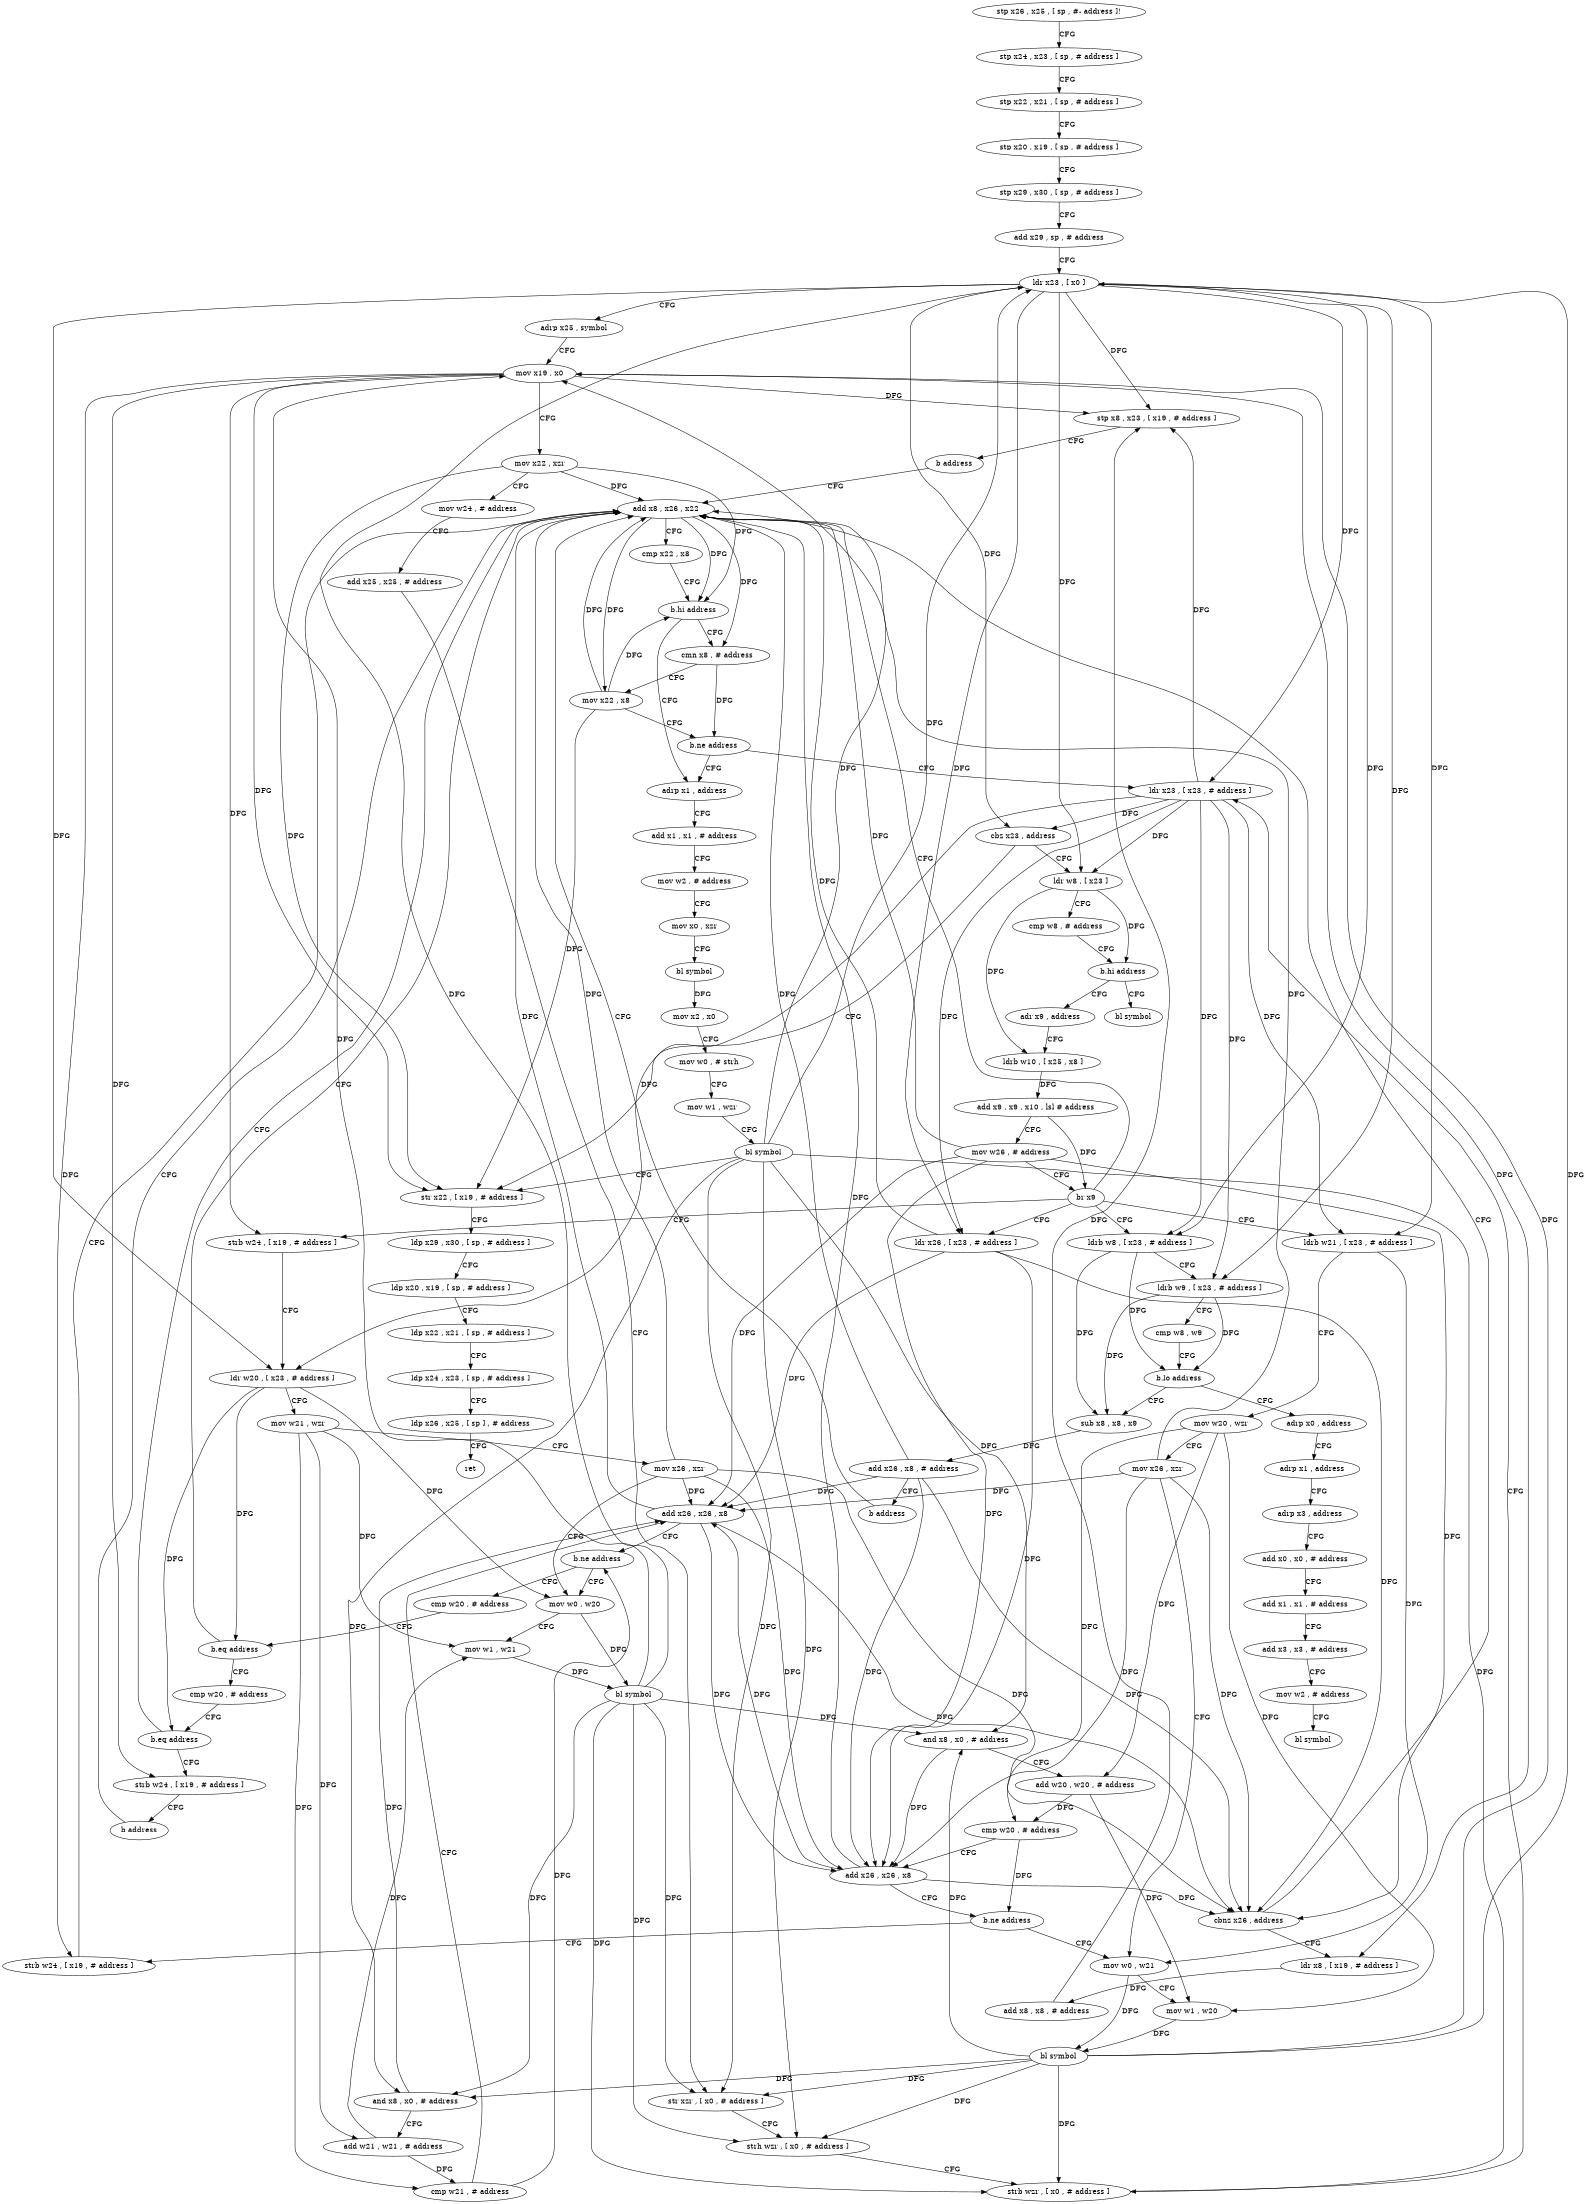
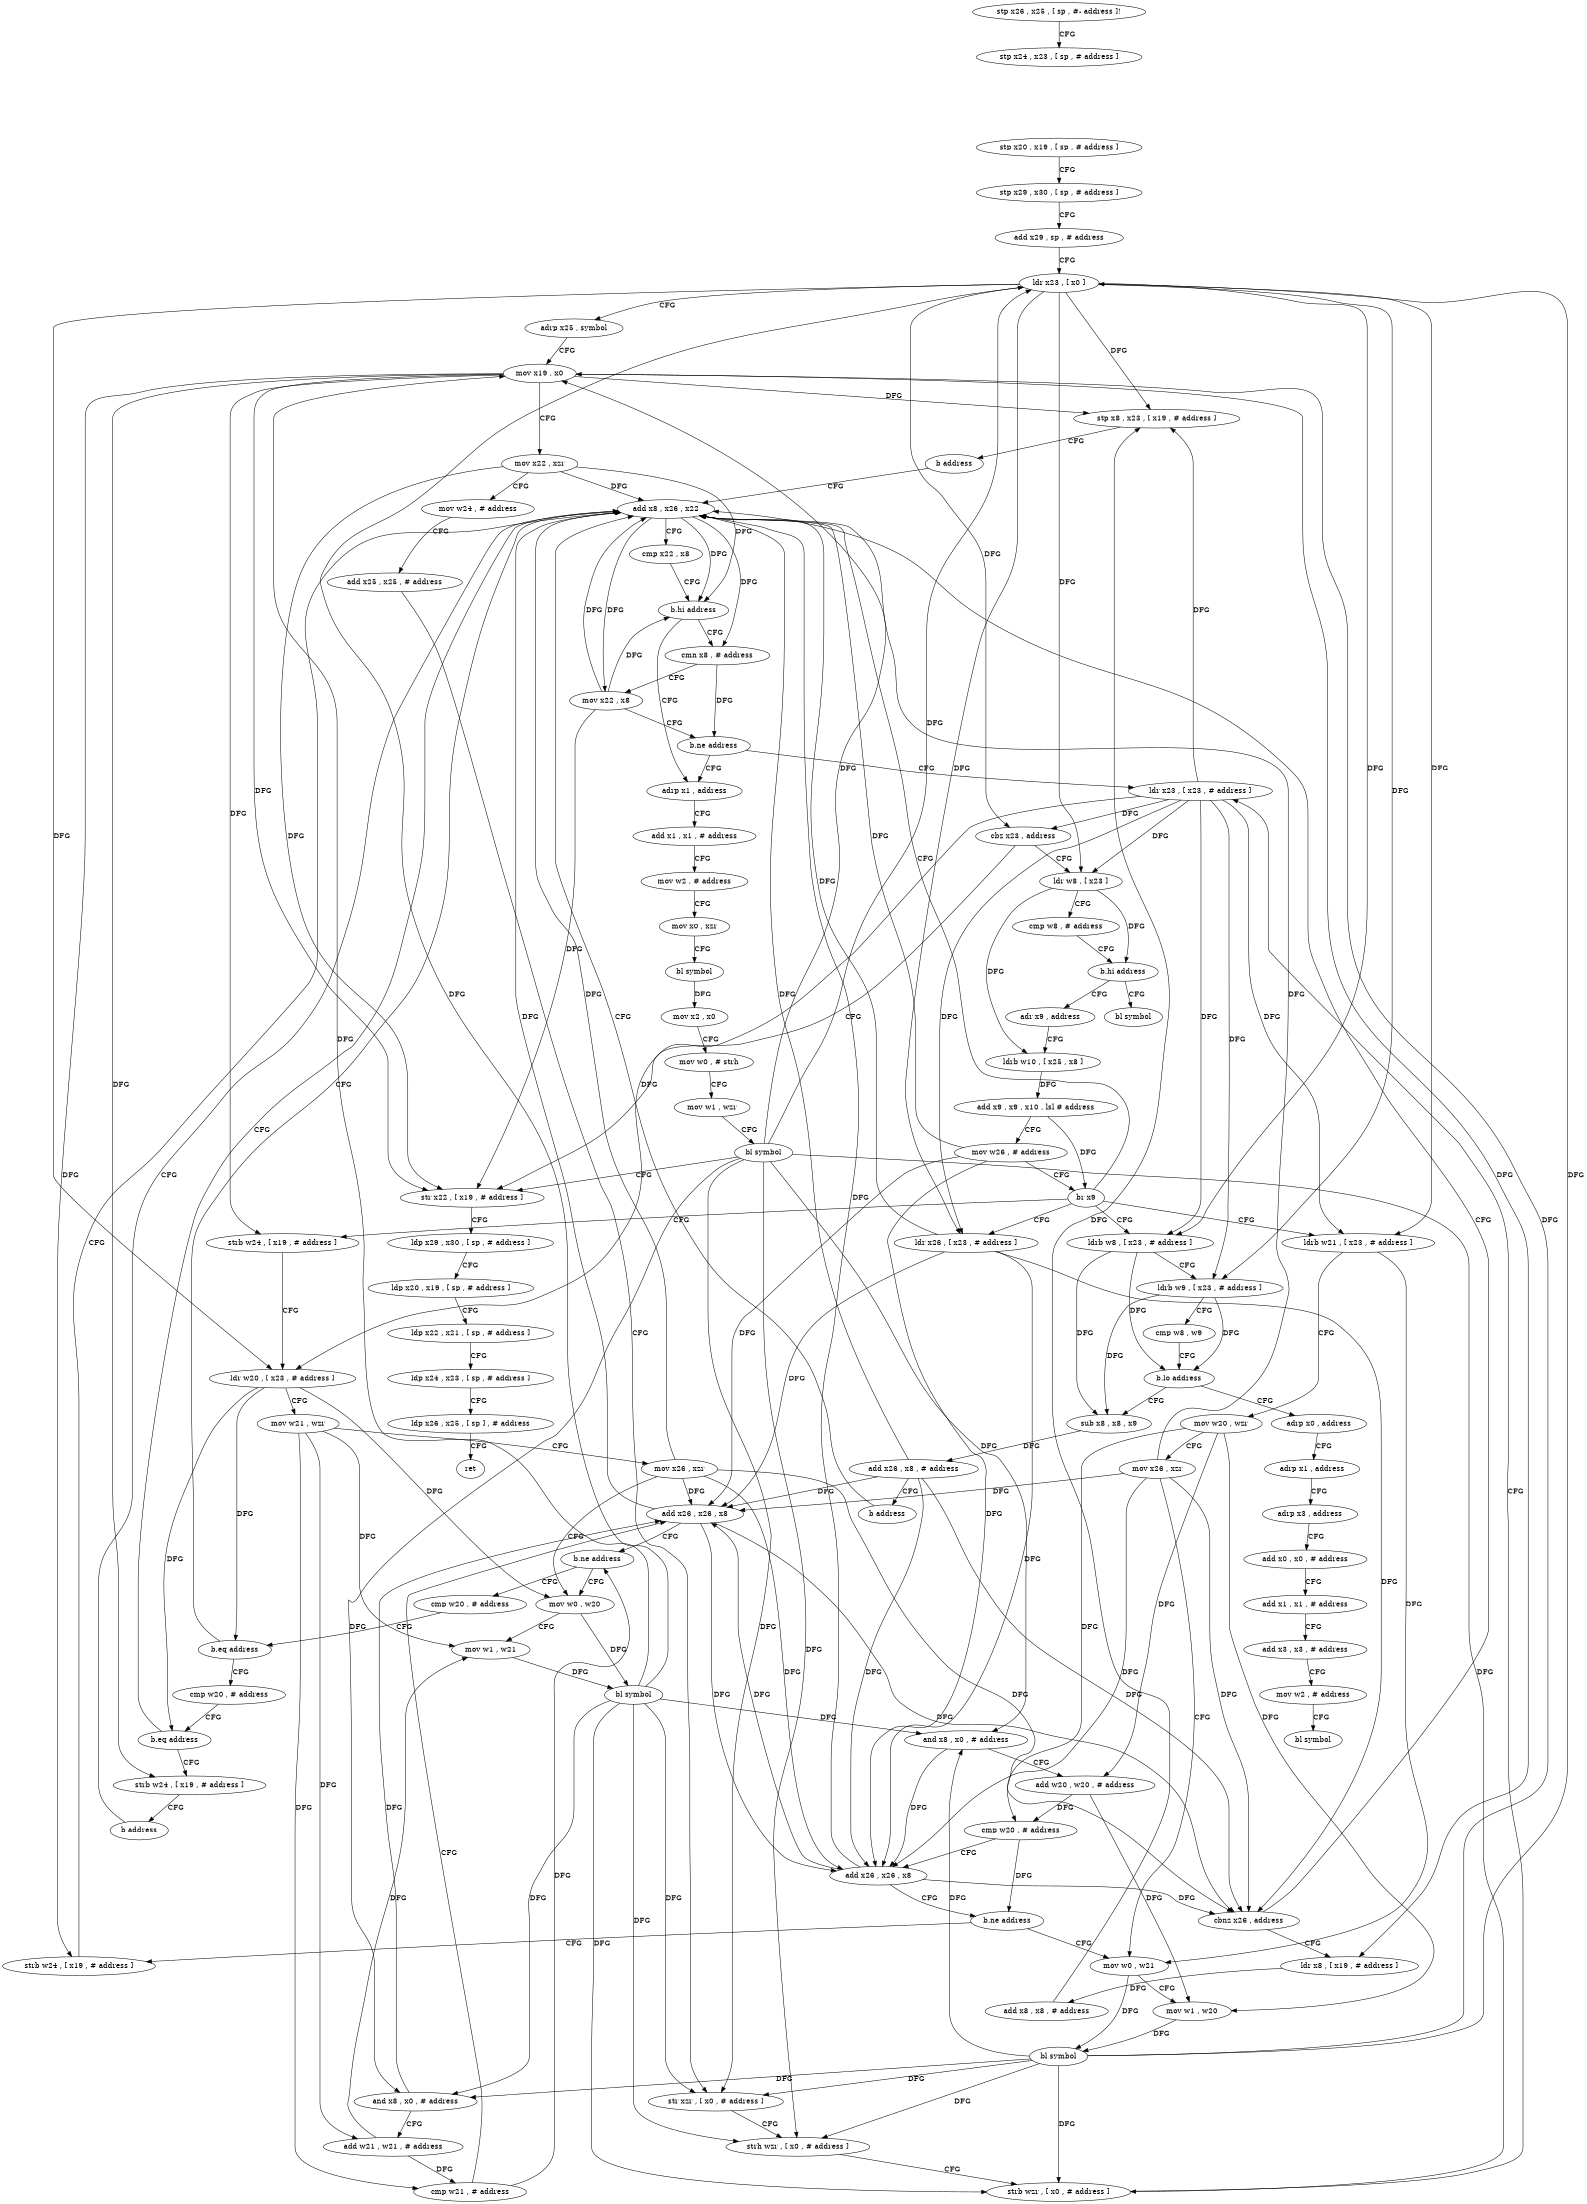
  digraph {
    n1 [label="stp x26 , x25 , [ sp , #- address ]!"]
    n2 [label="stp x24 , x23 , [ sp , # address ]"]
-   n3 [label="stp x22 , x21 , [ sp , # address ]"]
    n4 [label="stp x20 , x19 , [ sp , # address ]"]
    n5 [label="stp x29 , x30 , [ sp , # address ]"]
    n6 [label="add x29 , sp , # address"]
    n7 [label="ldr x23 , [ x0 ]"]
    n8 [label="adrp x25 , symbol"]
    n9 [label="ldr x23 , [ x23 , # address ]"]
    n10 [label="ldr w8 , [ x23 ]"]
    n11 [label="ldrb w8 , [ x23 , # address ]"]
    n12 [label="ldr x26 , [ x23 , # address ]"]
    n13 [label="ldrb w21 , [ x23 , # address ]"]
    n14 [label="ldrb w9 , [ x23 , # address ]"]
    n15 [label="ldr w20 , [ x23 , # address ]"]
    n16 [label="stp x8 , x23 , [ x19 , # address ]"]
    n17 [label="cbz x23 , address"]
    n18 [label="mov x19 , x0"]
    n19 [label="cmp w8 , # address"]
    n20 [label="b.hi address"]
    n21 [label="ldrb w10 , [ x25 , x8 ]"]
    n22 [label="b.lo address"]
    n23 [label="sub x8 , x8 , x9"]
    n24 [label="add x8 , x26 , x22"]
    n25 [label="cbnz x26 , address"]
    n26 [label="add x26 , x26 , x8"]
    n27 [label="add x26 , x26 , x8"]
    n28 [label="mov w20 , wzr"]
    n29 [label="mov w0 , w21"]
    n30 [label="cmp w8 , w9"]
    n31 [label="mov w21 , wzr"]
    n32 [label="mov w0 , w20"]
    n33 [label="b.eq address"]
    n34 [label="b.eq address"]
    n35 [label="b address"]
    n36 [label="str x22 , [ x19 , # address ]"]
    n37 [label="mov x22 , xzr"]
    n38 [label="strb w24 , [ x19 , # address ]"]
    n39 [label="ldr x8 , [ x19 , # address ]"]
    n40 [label="strb w24 , [ x19 , # address ]"]
    n41 [label="strb w24 , [ x19 , # address ]"]
    n42 [label="mov w24 , # address"]
    n43 [label="b.hi address"]
    n44 [label="ldp x29 , x30 , [ sp , # address ]"]
    n45 [label="add x8 , x8 , # address"]
    n46 [label="b address"]
    n47 [label="add x25 , x25 , # address"]
    n48 [label="cmp x22 , x8"]
    n49 [label="cmn x8 , # address"]
    n50 [label="mov x22 , x8"]
    n51 [label="adrp x1 , address"]
    n52 [label="str xzr , [ x0 , # address ]"]
    n53 [label="strh wzr , [ x0 , # address ]"]
    n54 [label="strb wzr , [ x0 , # address ]"]
    n55 [label="ldp x20 , x19 , [ sp , # address ]"]
    n56 [label="ldp x22 , x21 , [ sp , # address ]"]
    n57 [label="ldp x24 , x23 , [ sp , # address ]"]
    n58 [label="ldp x26 , x25 , [ sp ] , # address"]
    n59 [label=ret]
    n60 [label="bl symbol"]
    n61 [label="adr x9 , address"]
    n62 [label="add x9 , x9 , x10 , lsl # address"]
    n63 [label="mov w26 , # address"]
    n64 [label="br x9"]
    n65 [label="b.ne address"]
    n66 [label="b.ne address"]
    n67 [label="adrp x0 , address"]
    n68 [label="add x26 , x8 , # address"]
    n69 [label="mov x26 , xzr"]
    n70 [label="mov w1 , w20"]
    n71 [label="add w20 , w20 , # address"]
    n72 [label="cmp w20 , # address"]
    n73 [label="bl symbol"]
    n74 [label="b.ne address"]
    n75 [label="adrp x1 , address"]
    n76 [label="adrp x3 , address"]
    n77 [label="b address"]
    n78 [label="mov x26 , xzr"]
    n79 [label="mov w1 , w21"]
    n80 [label="add w21 , w21 , # address"]
    n81 [label="cmp w21 , # address"]
    n82 [label="bl symbol"]
    n83 [label="cmp w20 , # address"]
    n84 [label="and x8 , x0 , # address"]
    n85 [label="and x8 , x0 , # address"]
    n86 [label="add x1 , x1 , # address"]
    n87 [label="mov w2 , # address"]
    n88 [label="add x0 , x0 , # address"]
    n89 [label="add x1 , x1 , # address"]
    n90 [label="add x3 , x3 , # address"]
    n91 [label="mov w2 , # address"]
    n92 [label="bl symbol"]
    n93 [label="cmp w20 , # address"]
    n94 [label="mov x0 , xzr"]
    n95 [label="bl symbol"]
    n96 [label="mov x2 , x0"]
    n97 [label="mov w0 , # strh"]
    n98 [label="mov w1 , wzr"]
    n99 [label="bl symbol"]
    n1 -> n2 [label=CFG]
-   n2 -> n3 [label=CFG]
-   n3 -> n4 [label=CFG]
    n4 -> n5 [label=CFG]
    n5 -> n6 [label=CFG]
    n6 -> n7 [label=CFG]
    n7 -> n8 [label=CFG]
-   n7 -> n9 [label=DFG]
    n7 -> n10 [label=DFG]
    n7 -> n11 [label=DFG]
    n7 -> n12 [label=DFG]
    n7 -> n13 [label=DFG]
    n7 -> n14 [label=DFG]
    n7 -> n15 [label=DFG]
    n7 -> n16 [label=DFG]
    n7 -> n17 [label=DFG]
    n8 -> n18 [label=CFG]
    n9 -> n10 [label=DFG]
    n9 -> n11 [label=DFG]
    n9 -> n12 [label=DFG]
    n9 -> n13 [label=DFG]
    n9 -> n14 [label=DFG]
    n9 -> n15 [label=DFG]
    n9 -> n16 [label=DFG]
    n9 -> n17 [label=DFG]
    n10 -> n19 [label=CFG]
    n10 -> n20 [label=DFG]
    n10 -> n21 [label=DFG]
    n11 -> n14 [label=CFG]
    n11 -> n22 [label=DFG]
    n11 -> n23 [label=DFG]
    n12 -> n24 [label=DFG]
    n12 -> n25 [label=DFG]
    n12 -> n26 [label=DFG]
    n12 -> n27 [label=DFG]
    n13 -> n28 [label=CFG]
    n13 -> n29 [label=DFG]
    n14 -> n22 [label=DFG]
    n14 -> n23 [label=DFG]
    n14 -> n30 [label=CFG]
    n15 -> n31 [label=CFG]
    n15 -> n32 [label=DFG]
    n15 -> n33 [label=DFG]
    n15 -> n34 [label=DFG]
    n16 -> n35 [label=CFG]
    n17 -> n10 [label=CFG]
    n17 -> n36 [label=CFG]
    n18 -> n16 [label=DFG]
    n18 -> n36 [label=DFG]
    n18 -> n37 [label=CFG]
    n18 -> n38 [label=DFG]
    n18 -> n39 [label=DFG]
    n18 -> n40 [label=DFG]
    n18 -> n41 [label=DFG]
    n19 -> n20 [label=CFG]
    n20 -> n60 [label=CFG]
    n20 -> n61 [label=CFG]
    n21 -> n62 [label=DFG]
    n22 -> n23 [label=CFG]
    n22 -> n67 [label=CFG]
    n23 -> n68 [label=DFG]
    n24 -> n43 [label=DFG]
    n24 -> n48 [label=CFG]
    n24 -> n49 [label=DFG]
    n24 -> n50 [label=DFG]
    n25 -> n24 [label=CFG]
    n25 -> n39 [label=CFG]
    n26 -> n24 [label=DFG]
    n26 -> n25 [label=DFG]
    n26 -> n27 [label=DFG]
    n26 -> n65 [label=CFG]
    n27 -> n24 [label=DFG]
    n27 -> n25 [label=DFG]
    n27 -> n26 [label=DFG]
    n27 -> n66 [label=CFG]
    n28 -> n69 [label=CFG]
    n28 -> n70 [label=DFG]
    n28 -> n71 [label=DFG]
    n28 -> n72 [label=DFG]
    n29 -> n70 [label=CFG]
    n29 -> n73 [label=DFG]
    n30 -> n22 [label=CFG]
    n31 -> n78 [label=CFG]
    n31 -> n79 [label=DFG]
    n31 -> n80 [label=DFG]
    n31 -> n81 [label=DFG]
    n32 -> n79 [label=CFG]
    n32 -> n82 [label=DFG]
    n33 -> n24 [label=CFG]
    n33 -> n83 [label=CFG]
    n34 -> n24 [label=CFG]
    n34 -> n41 [label=CFG]
    n35 -> n24 [label=CFG]
    n36 -> n44 [label=CFG]
    n37 -> n24 [label=DFG]
    n37 -> n36 [label=DFG]
    n37 -> n42 [label=CFG]
    n37 -> n43 [label=DFG]
    n38 -> n15 [label=CFG]
    n39 -> n45 [label=DFG]
    n40 -> n24 [label=CFG]
    n41 -> n46 [label=CFG]
    n42 -> n47 [label=CFG]
    n43 -> n49 [label=CFG]
    n43 -> n51 [label=CFG]
    n44 -> n55 [label=CFG]
    n45 -> n16 [label=DFG]
    n46 -> n24 [label=CFG]
    n47 -> n52 [label=CFG]
    n48 -> n43 [label=CFG]
    n49 -> n50 [label=CFG]
    n49 -> n74 [label=DFG]
    n50 -> n24 [label=DFG]
    n50 -> n36 [label=DFG]
    n50 -> n43 [label=DFG]
    n50 -> n74 [label=CFG]
    n51 -> n86 [label=CFG]
    n52 -> n53 [label=CFG]
    n53 -> n54 [label=CFG]
    n54 -> n9 [label=CFG]
    n55 -> n56 [label=CFG]
    n56 -> n57 [label=CFG]
    n57 -> n58 [label=CFG]
    n58 -> n59 [label=CFG]
    n61 -> n21 [label=CFG]
    n62 -> n63 [label=CFG]
    n62 -> n64 [label=DFG]
    n63 -> n24 [label=DFG]
-   n63 -> n25 [label=DFG]
    n63 -> n26 [label=DFG]
    n63 -> n27 [label=DFG]
    n63 -> n64 [label=CFG]
    n64 -> n11 [label=CFG]
    n64 -> n12 [label=CFG]
    n64 -> n13 [label=CFG]
    n64 -> n24 [label=CFG]
    n64 -> n38 [label=CFG]
    n65 -> n32 [label=CFG]
    n65 -> n93 [label=CFG]
    n66 -> n29 [label=CFG]
    n66 -> n40 [label=CFG]
    n67 -> n75 [label=CFG]
    n68 -> n24 [label=DFG]
    n68 -> n25 [label=DFG]
    n68 -> n26 [label=DFG]
    n68 -> n27 [label=DFG]
    n68 -> n77 [label=CFG]
    n69 -> n24 [label=DFG]
    n69 -> n25 [label=DFG]
    n69 -> n26 [label=DFG]
    n69 -> n27 [label=DFG]
    n69 -> n29 [label=CFG]
    n70 -> n73 [label=DFG]
    n71 -> n70 [label=DFG]
    n71 -> n72 [label=DFG]
    n72 -> n27 [label=CFG]
    n72 -> n66 [label=DFG]
    n73 -> n7 [label=DFG]
    n73 -> n18 [label=DFG]
    n73 -> n52 [label=DFG]
    n73 -> n53 [label=DFG]
    n73 -> n54 [label=DFG]
    n73 -> n84 [label=DFG]
    n73 -> n85 [label=DFG]
    n74 -> n9 [label=CFG]
    n74 -> n51 [label=CFG]
    n75 -> n76 [label=CFG]
    n76 -> n88 [label=CFG]
    n77 -> n24 [label=CFG]
    n78 -> n24 [label=DFG]
    n78 -> n25 [label=DFG]
    n78 -> n26 [label=DFG]
    n78 -> n27 [label=DFG]
    n78 -> n32 [label=CFG]
    n79 -> n82 [label=DFG]
    n80 -> n79 [label=DFG]
    n80 -> n81 [label=DFG]
    n81 -> n26 [label=CFG]
    n81 -> n65 [label=DFG]
    n82 -> n7 [label=DFG]
    n82 -> n18 [label=DFG]
    n82 -> n52 [label=DFG]
    n82 -> n53 [label=DFG]
    n82 -> n54 [label=DFG]
    n82 -> n84 [label=DFG]
    n82 -> n85 [label=DFG]
    n83 -> n34 [label=CFG]
    n84 -> n26 [label=DFG]
    n84 -> n80 [label=CFG]
    n85 -> n27 [label=DFG]
    n85 -> n71 [label=CFG]
    n86 -> n87 [label=CFG]
    n87 -> n94 [label=CFG]
    n88 -> n89 [label=CFG]
    n89 -> n90 [label=CFG]
    n90 -> n91 [label=CFG]
    n91 -> n92 [label=CFG]
    n93 -> n33 [label=CFG]
    n94 -> n95 [label=CFG]
    n95 -> n96 [label=DFG]
    n96 -> n97 [label=CFG]
    n97 -> n98 [label=CFG]
    n98 -> n99 [label=CFG]
    n99 -> n7 [label=DFG]
    n99 -> n18 [label=DFG]
    n99 -> n36 [label=CFG]
    n99 -> n52 [label=DFG]
    n99 -> n53 [label=DFG]
    n99 -> n54 [label=DFG]
    n99 -> n84 [label=DFG]
    n99 -> n85 [label=DFG]
  }
